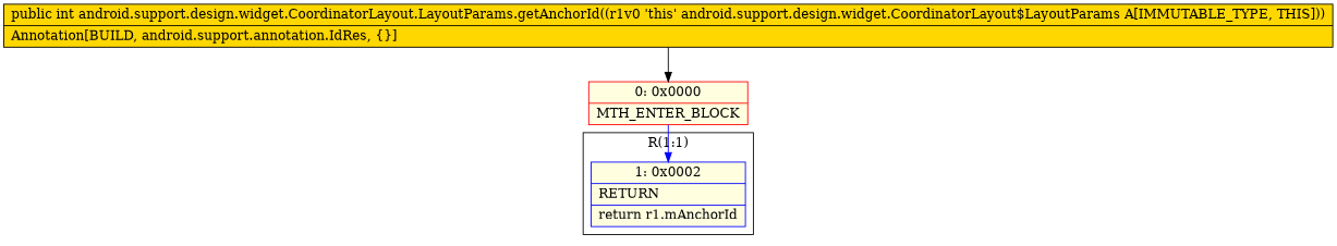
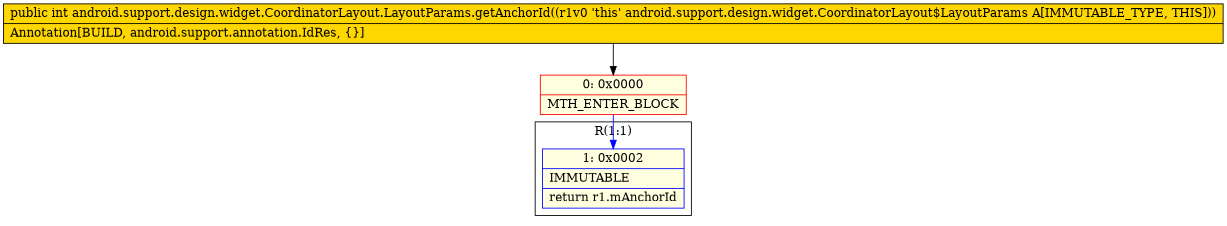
  digraph {
    node [shape=record style=filled fillcolor=lightyellow]
-   n1 [color=blue label="{1\:\ 0x0002|RETURN\l|return r1.mAnchorId\l}"]
+   n1 [color=blue label="{1\:\ 0x0002|IMMUTABLE\l|return r1.mAnchorId\l}"]
    n2 [color=red label="{0\:\ 0x0000|MTH_ENTER_BLOCK\l}"]
    n3 [label="{public int android.support.design.widget.CoordinatorLayout.LayoutParams.getAnchorId((r1v0 'this' android.support.design.widget.CoordinatorLayout$LayoutParams A[IMMUTABLE_TYPE, THIS]))  | Annotation[BUILD, android.support.annotation.IdRes, \{\}]\l}" fillcolor=gold]
    subgraph cluster_1 {
      label="R(1:1)"
      n1
    }
    n2 -> n1 [color=blue]
    n3 -> n2 [color=black]
  }
